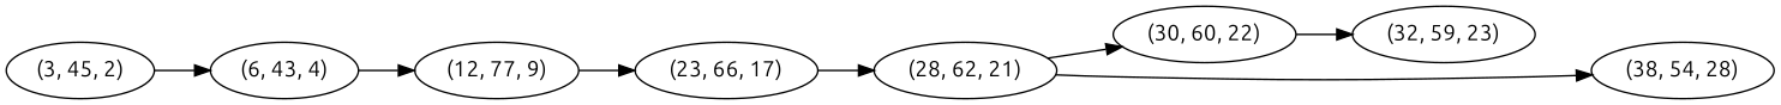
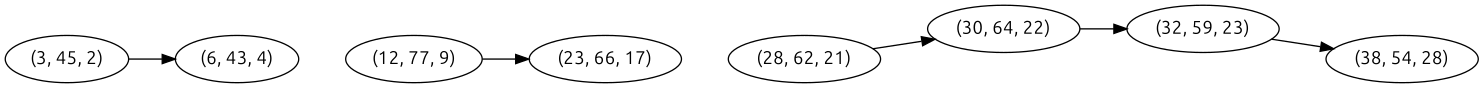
  digraph {
    fontname=Ubuntu
    rankdir=LR
    node [fontname=Ubuntu]
    edge [fontname=Ubuntu]
    n1 [label="(3, 45, 2)"]
    n2 [label="(6, 43, 4)"]
    "(12, 77, 9)"
    "(23, 66, 17)"
    "(28, 62, 21)"
-   "(30, 60, 22)"
+   "(30, 60, 22)" [label="(30, 64, 22)"]
    "(32, 59, 23)"
    "(38, 54, 28)"
    n1 -> n2
-   n2 -> "(12, 77, 9)"
    "(12, 77, 9)" -> "(23, 66, 17)"
-   "(23, 66, 17)" -> "(28, 62, 21)"
    "(28, 62, 21)" -> "(30, 60, 22)"
    "(30, 60, 22)" -> "(32, 59, 23)"
-   "(28, 62, 21)" -> "(38, 54, 28)"
+   "(32, 59, 23)" -> "(38, 54, 28)"
  }
